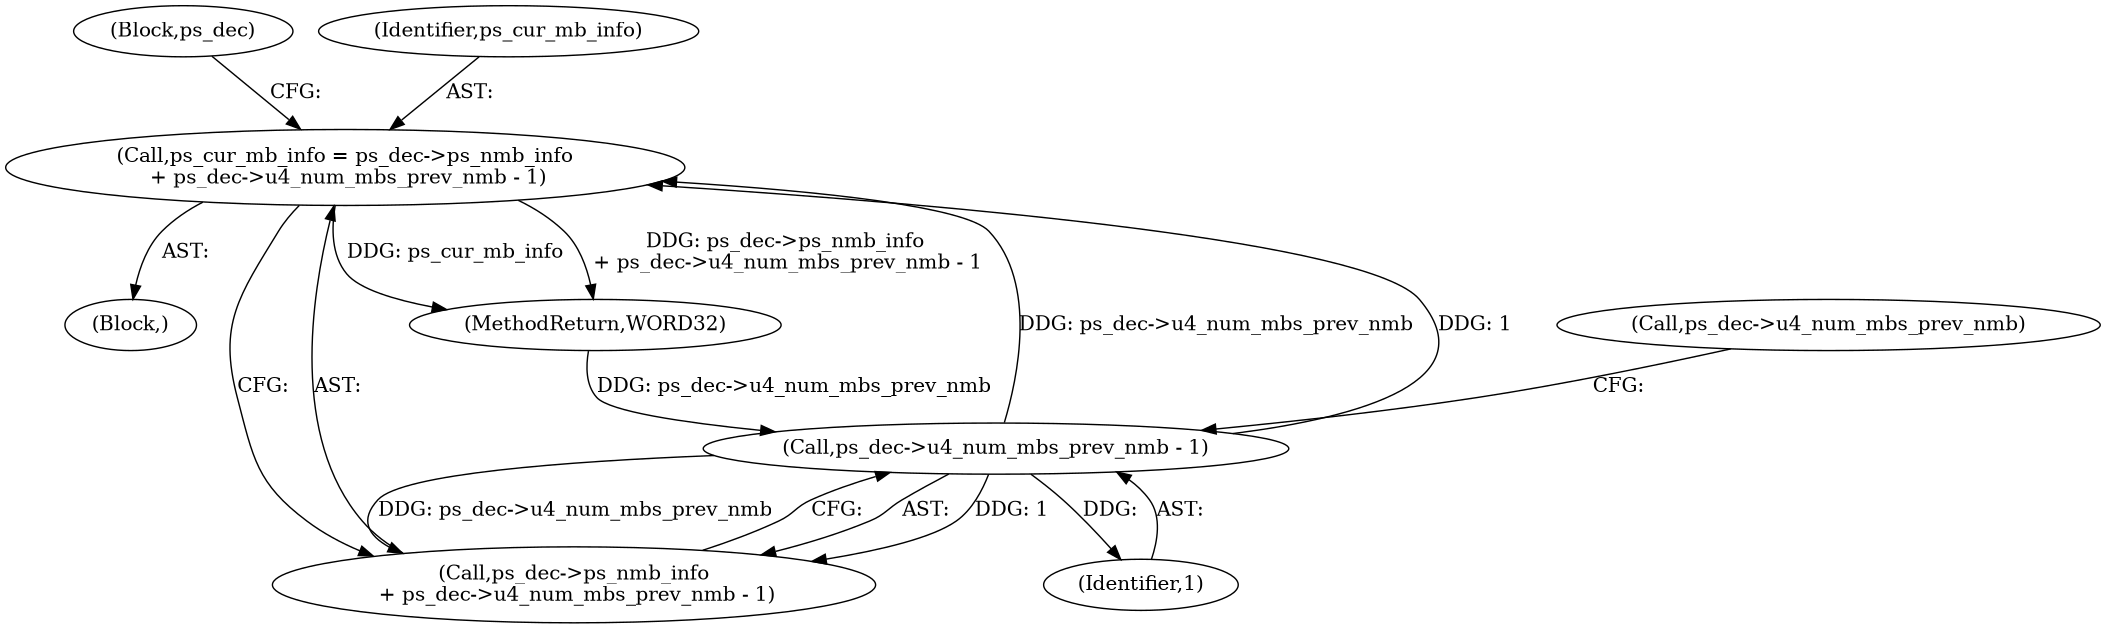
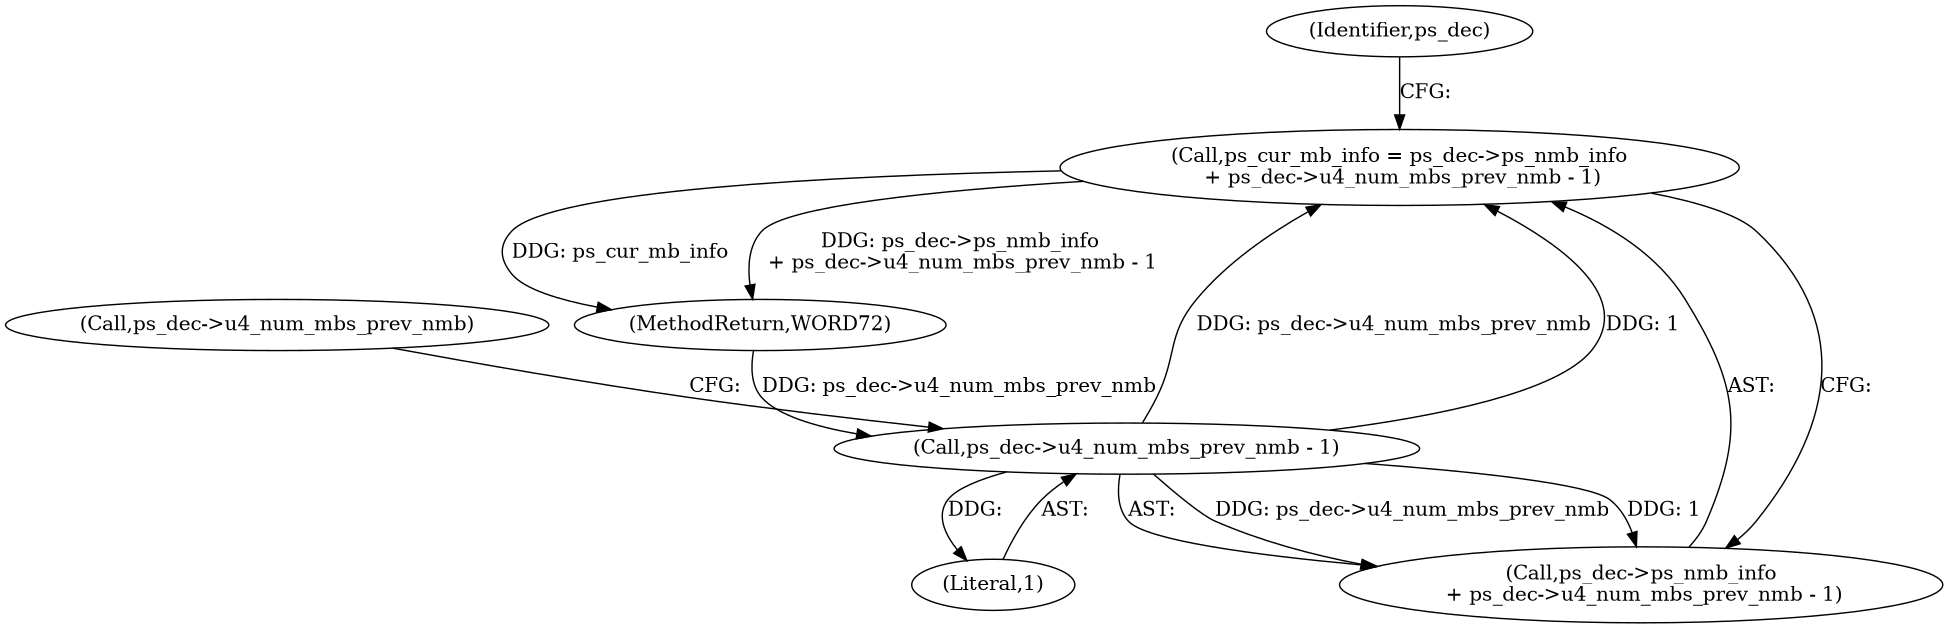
  digraph {
    n1 [label="(Call,ps_cur_mb_info = ps_dec->ps_nmb_info\n + ps_dec->u4_num_mbs_prev_nmb - 1)"]
-   n2 [label="(Block,)"]
-   n3 [label="(MethodReturn,WORD32)"]
+   n3 [label="(MethodReturn,WORD72)"]
    n4 [label="(Call,ps_dec->ps_nmb_info\n + ps_dec->u4_num_mbs_prev_nmb - 1)"]
    n5 [label="(Call,ps_dec->u4_num_mbs_prev_nmb - 1)"]
-   n6 [label="(Identifier,1)"]
-   n7 [label="(Block,ps_dec)"]
+   n6 [label="(Literal,1)"]
+   n7 [label="(Identifier,ps_dec)"]
    n8 [label="(Call,ps_dec->u4_num_mbs_prev_nmb)"]
-   n9 [label="(Identifier,ps_cur_mb_info)"]
-   n1 -> n2 [label="AST: "]
    n1 -> n3 [label="DDG: ps_cur_mb_info"]
    n1 -> n3 [label="DDG: ps_dec->ps_nmb_info\n + ps_dec->u4_num_mbs_prev_nmb - 1"]
    n1 -> n4 [label="CFG: "]
    n3 -> n5 [label="DDG: ps_dec->u4_num_mbs_prev_nmb"]
    n4 -> n1 [label="AST: "]
-   n4 -> n5 [label="CFG: "]
    n5 -> n1 [label="DDG: ps_dec->u4_num_mbs_prev_nmb"]
    n5 -> n1 [label="DDG: 1"]
    n5 -> n4 [label="AST: "]
    n5 -> n4 [label="DDG: ps_dec->u4_num_mbs_prev_nmb"]
    n5 -> n4 [label="DDG: 1"]
    n5 -> n6 [label="DDG: "]
    n6 -> n5 [label="AST: "]
    n7 -> n1 [label="CFG: "]
    n8 -> n5 [label="CFG: "]
-   n9 -> n1 [label="AST: "]
  }
